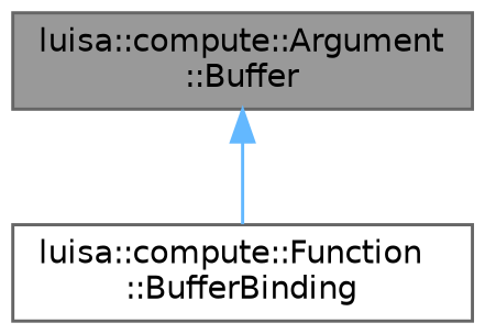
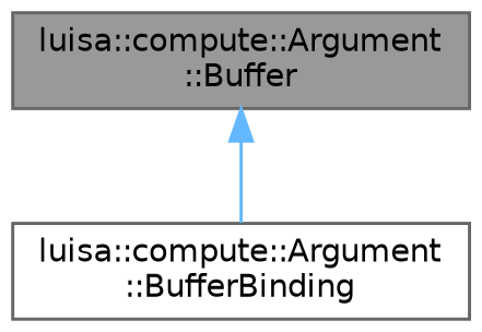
  digraph {
    node [color=gray40 fontname=Helvetica fontsize=10 shape=box style=filled]
    n1 [fillcolor=grey60 fontcolor=black height=0.2 label="luisa::compute::Argument\l::Buffer" width=0.4]
-   n2 [fillcolor=white height=0.2 label="luisa::compute::Function\l::BufferBinding" width=0.4]
+   n2 [fillcolor=white height=0.2 label="luisa::compute::Argument\l::BufferBinding" width=0.4]
    n1 -> n2 [color=steelblue1 dir=back fontname=Helvetica fontsize=10 labelfontname=Helvetica labelfontsize=10 style=solid]
  }
